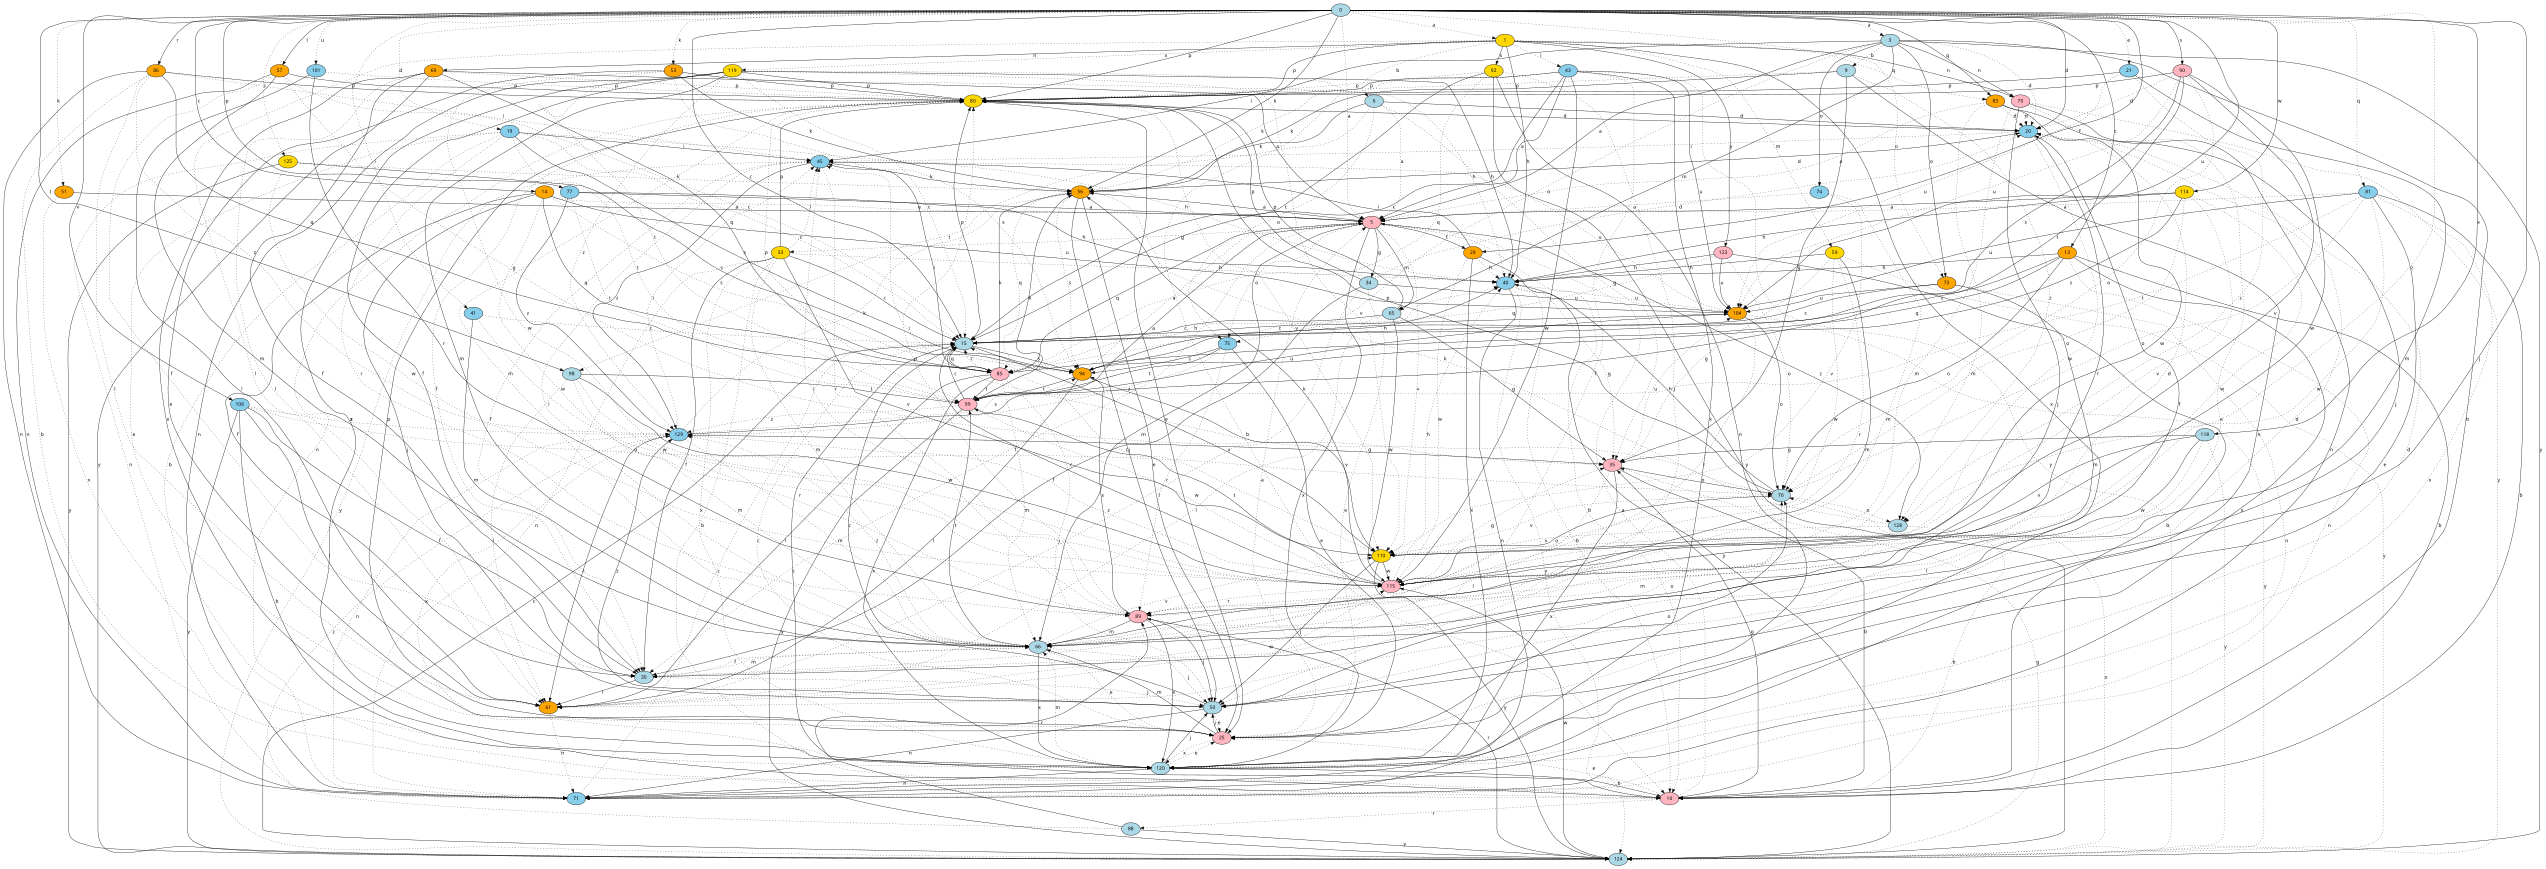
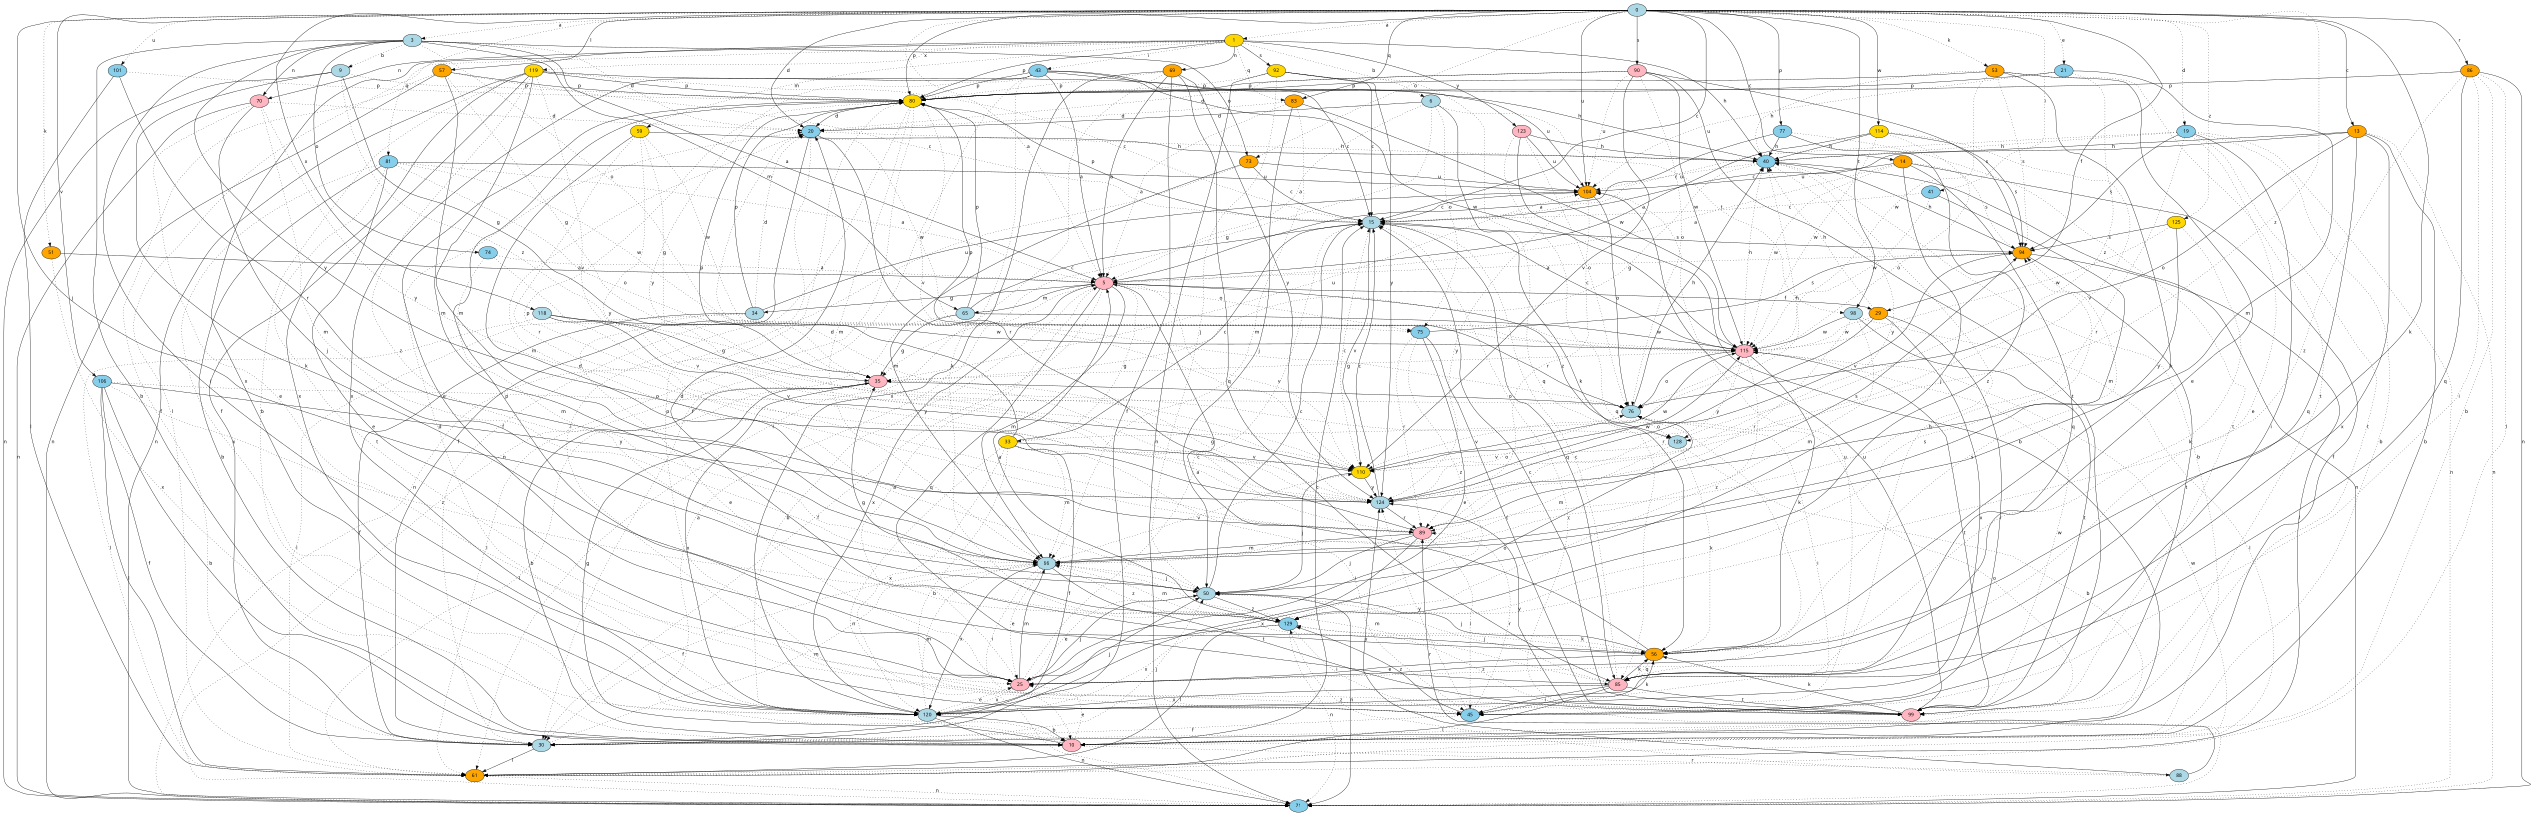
  strict digraph {
    fontname="Noto Sans"
    node [fillcolor=lightblue fontname="Noto Sans" style=filled]
    edge [fontname="Noto Sans" style=solid]
    1 [fillcolor=gold]
    0
    3
    5 [fillcolor=lightpink]
    13 [fillcolor=orange]
    14 [fillcolor=orange]
    15
    19 [fillcolor=skyblue]
    20 [fillcolor=skyblue]
    21 [fillcolor=skyblue]
    29 [fillcolor=orange]
    41 [fillcolor=skyblue]
    50
    51 [fillcolor=orange]
    53 [fillcolor=orange]
    56 [fillcolor=orange]
    57 [fillcolor=orange]
    73 [fillcolor=orange]
    77 [fillcolor=skyblue]
    80 [fillcolor=gold]
    81 [fillcolor=skyblue]
    83 [fillcolor=orange]
    86 [fillcolor=orange]
    90 [fillcolor=lightpink]
    98
    101 [fillcolor=skyblue]
    104 [fillcolor=orange]
    106 [fillcolor=skyblue]
    114 [fillcolor=gold]
    118
    125 [fillcolor=gold]
    128
    6
    40 [fillcolor=skyblue]
    43 [fillcolor=skyblue]
    59 [fillcolor=gold]
    61 [fillcolor=orange]
    69 [fillcolor=orange]
    70 [fillcolor=lightpink]
    92 [fillcolor=gold]
    119 [fillcolor=gold]
    120
    123 [fillcolor=lightpink]
    9
    10 [fillcolor=lightpink]
    45 [fillcolor=skyblue]
    65
    74 [fillcolor=skyblue]
    75 [fillcolor=skyblue]
    124
    30
    33 [fillcolor=gold]
    34
    66
    85 [fillcolor=lightpink]
    110 [fillcolor=gold]
    71 [fillcolor=skyblue]
    76
    94 [fillcolor=orange]
    115 [fillcolor=lightpink]
    25 [fillcolor=lightpink]
    89 [fillcolor=lightpink]
    99 [fillcolor=lightpink]
    129 [fillcolor=skyblue]
    35 [fillcolor=lightpink]
    88
    1 -> 80 [label=p]
    1 -> 83 [label=q style=dotted]
    1 -> 6 [label=b style=dotted]
    1 -> 40 [label=h]
    1 -> 43 [label=i style=dotted]
    1 -> 59 [label=m style=dotted]
    1 -> 61 [label=l style=dotted]
    1 -> 69 [label=n]
    1 -> 70 [label=n]
    1 -> 92 [label=s]
    1 -> 119 [label=x style=dotted]
    1 -> 120 [label=x]
    1 -> 123 [label=y]
    0 -> 1 [label=a style=dotted]
    0 -> 3 [label=a style=dotted]
    0 -> 5 [label=a style=dotted]
    0 -> 13 [label=c]
    0 -> 14 [label=c]
    0 -> 15 [label=c]
    0 -> 19 [label=d style=dotted]
    0 -> 20 [label=d]
    0 -> 21 [label=e style=dotted]
    0 -> 29 [label=f]
    0 -> 41 [label=i style=dotted]
    0 -> 50 [label=j]
    0 -> 51 [label=k style=dotted]
    0 -> 53 [label=k style=dotted]
    0 -> 56 [label=k]
    0 -> 57 [label=l]
    0 -> 73 [label=o style=dotted]
    0 -> 77 [label=p]
    0 -> 80 [label=p]
    0 -> 81 [label=q style=dotted]
    0 -> 83 [label=q]
    0 -> 86 [label=r]
    0 -> 90 [label=s]
    0 -> 98 [label=t]
    0 -> 101 [label=u style=dotted]
    0 -> 104 [label=u]
    0 -> 106 [label=v]
    0 -> 114 [label=w]
    0 -> 118 [label=x]
    0 -> 125 [label=z style=dotted]
    0 -> 128 [label=z style=dotted]
    3 -> 5 [label=a]
    3 -> 20 [label=d style=dotted]
    3 -> 73 [label=o]
    3 -> 70 [label=n]
    3 -> 9 [label=b style=dotted]
    3 -> 10 [label=b]
    3 -> 45 [label=i]
    3 -> 65 [label=m]
    3 -> 74 [label=o]
    3 -> 75 [label=o style=dotted]
    3 -> 124 [label=y]
    5 -> 29 [label=f]
    5 -> 128 [label=z]
    5 -> 120 [label=x]
    5 -> 10 [label=b style=dotted]
    5 -> 65 [label=m]
    5 -> 75 [label=o style=dotted]
    5 -> 30 [label=f style=dotted]
    5 -> 33 [label=g style=dotted]
    5 -> 34 [label=g]
    5 -> 66 [label=m]
    5 -> 85 [label=q]
    5 -> 110 [label=v style=dotted]
    13 -> 15 [label=c]
    13 -> 40 [label=h]
    13 -> 120 [label=x]
    13 -> 10 [label=b]
    13 -> 85 [label=q]
    13 -> 71 [label=n style=dotted]
    13 -> 76 [label=o]
    14 -> 5 [label=a style=dotted]
    14 -> 50 [label=j]
    14 -> 104 [label=u]
    14 -> 30 [label=f]
    14 -> 85 [label=q]
    14 -> 94 [label=s style=dotted]
    14 -> 115 [label=w style=dotted]
    15 -> 80 [label=p]
    15 -> 85 [label=q]
    15 -> 110 [label=v]
    15 -> 94 [label=s]
    19 -> 15 [label=c style=dotted]
    19 -> 40 [label=h style=dotted]
    19 -> 10 [label=b style=dotted]
    19 -> 45 [label=i]
    19 -> 71 [label=n style=dotted]
    19 -> 94 [label=s]
    19 -> 25 [label=e style=dotted]
    19 -> 89 [label=r style=dotted]
    19 -> 99 [label=t style=dotted]
+   20 -> 40 [label=h style=dotted]
    20 -> 45 [label=i style=dotted]
    20 -> 30 [label=f]
    20 -> 115 [label=w style=dotted]
    20 -> 89 [label=r]
    21 -> 80 [label=p]
    21 -> 104 [label=u style=dotted]
    21 -> 128 [label=z style=dotted]
    21 -> 66 [label=m]
    29 -> 40 [label=h style=dotted]
    29 -> 120 [label=x]
    29 -> 45 [label=i]
    29 -> 124 [label=y]
    29 -> 115 [label=w style=dotted]
    41 -> 15 [label=c style=dotted]
    41 -> 66 [label=m]
    41 -> 115 [label=w style=dotted]
    50 -> 15 [label=c]
    50 -> 20 [label=d style=dotted]
    50 -> 71 [label=n]
    50 -> 25 [label=e style=dotted]
    50 -> 129 [label=z]
    51 -> 5 [label=a]
    51 -> 120 [label=x style=dotted]
    53 -> 56 [label=k]
    53 -> 80 [label=p]
    53 -> 40 [label=h style=dotted]
    53 -> 94 [label=s style=dotted]
    53 -> 115 [label=w style=dotted]
    53 -> 25 [label=e]
    53 -> 99 [label=t style=dotted]
    56 -> 5 [label=a]
    56 -> 20 [label=d]
    56 -> 50 [label=j]
    56 -> 85 [label=q style=dotted]
    56 -> 94 [label=s style=dotted]
    56 -> 25 [label=e]
    57 -> 15 [label=c style=dotted]
    57 -> 80 [label=p]
    57 -> 30 [label=f style=dotted]
    57 -> 66 [label=m]
    57 -> 71 [label=n]
    57 -> 35 [label=g style=dotted]
    73 -> 15 [label=c]
    73 -> 104 [label=u]
    73 -> 66 [label=m]
    73 -> 71 [label=n style=dotted]
    77 -> 5 [label=a]
    77 -> 40 [label=h]
    77 -> 99 [label=t style=dotted]
    77 -> 129 [label=z]
    80 -> 20 [label=d]
    80 -> 30 [label=f style=dotted]
    80 -> 66 [label=m style=dotted]
    80 -> 110 [label=v style=dotted]
    80 -> 71 [label=n style=dotted]
    80 -> 25 [label=e]
    81 -> 5 [label=a style=dotted]
    81 -> 104 [label=u]
    81 -> 120 [label=x style=dotted]
    81 -> 10 [label=b]
    81 -> 76 [label=o style=dotted]
    81 -> 115 [label=w style=dotted]
    81 -> 25 [label=e]
    81 -> 99 [label=t style=dotted]
    83 -> 5 [label=a style=dotted]
    83 -> 20 [label=d style=dotted]
    83 -> 50 [label=j]
    83 -> 66 [label=m style=dotted]
    83 -> 115 [label=w]
    86 -> 80 [label=p]
    86 -> 61 [label=l style=dotted]
    86 -> 10 [label=b style=dotted]
    86 -> 45 [label=i style=dotted]
    86 -> 85 [label=q]
    86 -> 71 [label=n]
    86 -> 129 [label=z style=dotted]
    90 -> 20 [label=d style=dotted]
    90 -> 80 [label=p]
    90 -> 104 [label=u style=dotted]
    90 -> 110 [label=v]
    90 -> 76 [label=o style=dotted]
    90 -> 94 [label=s]
    90 -> 115 [label=w]
    90 -> 99 [label=t]
    98 -> 61 [label=l style=dotted]
    98 -> 66 [label=m style=dotted]
    98 -> 115 [label=w]
    98 -> 89 [label=r style=dotted]
    98 -> 99 [label=t]
    101 -> 80 [label=p style=dotted]
    101 -> 61 [label=l]
    101 -> 89 [label=r]
    104 -> 15 [label=c]
    104 -> 124 [label=y style=dotted]
    104 -> 76 [label=o]
    104 -> 89 [label=r style=dotted]
    106 -> 61 [label=l]
    106 -> 10 [label=b]
    106 -> 124 [label=y]
    106 -> 30 [label=f]
    106 -> 76 [label=o style=dotted]
    106 -> 129 [label=z style=dotted]
    114 -> 5 [label=a]
    114 -> 40 [label=h]
    114 -> 110 [label=v style=dotted]
    114 -> 76 [label=o style=dotted]
    114 -> 94 [label=s]
    114 -> 115 [label=w style=dotted]
    118 -> 61 [label=l style=dotted]
    118 -> 124 [label=y style=dotted]
    118 -> 110 [label=v]
    118 -> 115 [label=w]
    118 -> 35 [label=g]
    125 -> 56 [label=k style=dotted]
    125 -> 124 [label=y]
    125 -> 94 [label=s]
    125 -> 115 [label=w style=dotted]
    128 -> 56 [label=k style=dotted]
    128 -> 10 [label=b style=dotted]
    128 -> 66 [label=m style=dotted]
    128 -> 110 [label=v style=dotted]
    6 -> 5 [label=a style=dotted]
    6 -> 20 [label=d]
    6 -> 56 [label=k]
    6 -> 98 [label=t style=dotted]
    6 -> 75 [label=o style=dotted]
    6 -> 35 [label=g style=dotted]
    40 -> 104 [label=u style=dotted]
    40 -> 10 [label=b style=dotted]
    40 -> 124 [label=y style=dotted]
    40 -> 71 [label=n]
    40 -> 35 [label=g style=dotted]
    43 -> 5 [label=a]
    43 -> 15 [label=c]
    43 -> 56 [label=k style=dotted]
    43 -> 80 [label=p]
    43 -> 104 [label=u]
    43 -> 120 [label=x]
    43 -> 124 [label=y style=dotted]
    43 -> 30 [label=f style=dotted]
    43 -> 115 [label=w]
    59 -> 40 [label=h]
    59 -> 124 [label=y style=dotted]
    59 -> 66 [label=m]
    59 -> 115 [label=w style=dotted]
    59 -> 89 [label=r style=dotted]
    59 -> 35 [label=g style=dotted]
    61 -> 71 [label=n style=dotted]
    61 -> 115 [label=w style=dotted]
    69 -> 5 [label=a]
    69 -> 80 [label=p style=dotted]
    69 -> 61 [label=l style=dotted]
    69 -> 120 [label=x]
    69 -> 124 [label=y]
    69 -> 30 [label=f]
    69 -> 85 [label=q]
    70 -> 20 [label=d style=dotted]
    70 -> 50 [label=j]
    70 -> 124 [label=y style=dotted]
    70 -> 66 [label=m style=dotted]
    70 -> 71 [label=n]
    70 -> 25 [label=e style=dotted]
    92 -> 15 [label=c]
    92 -> 50 [label=j style=dotted]
    92 -> 80 [label=p style=dotted]
    92 -> 124 [label=y]
    92 -> 85 [label=q style=dotted]
    92 -> 71 [label=n]
    119 -> 15 [label=c style=dotted]
    119 -> 80 [label=p]
    119 -> 40 [label=h]
    119 -> 120 [label=x]
    119 -> 10 [label=b style=dotted]
    119 -> 30 [label=f]
    119 -> 66 [label=m]
    119 -> 110 [label=v style=dotted]
    119 -> 71 [label=n]
    119 -> 129 [label=z style=dotted]
    120 -> 20 [label=d style=dotted]
    120 -> 50 [label=j]
    120 -> 10 [label=b]
    120 -> 66 [label=m style=dotted]
    120 -> 71 [label=n]
    120 -> 25 [label=e style=dotted]
    123 -> 104 [label=u]
    123 -> 40 [label=h]
    123 -> 10 [label=b]
    123 -> 85 [label=q style=dotted]
    123 -> 76 [label=o style=dotted]
    9 -> 56 [label=k]
    9 -> 80 [label=p style=dotted]
    9 -> 128 [label=z style=dotted]
    9 -> 71 [label=n]
    9 -> 35 [label=g]
    10 -> 5 [label=a style=dotted]
    10 -> 15 [label=c]
    10 -> 25 [label=e style=dotted]
    10 -> 35 [label=g]
    10 -> 88 [label=r style=dotted]
    45 -> 56 [label=k]
    45 -> 104 [label=u style=dotted]
    45 -> 124 [label=y style=dotted]
    45 -> 30 [label=f style=dotted]
    45 -> 89 [label=r style=dotted]
    45 -> 129 [label=z]
    65 -> 15 [label=c]
    65 -> 80 [label=p]
    65 -> 61 [label=l style=dotted]
    65 -> 115 [label=w]
    65 -> 35 [label=g]
    74 -> 5 [label=a style=dotted]
    74 -> 66 [label=m style=dotted]
    74 -> 110 [label=v style=dotted]
    75 -> 94 [label=s]
    75 -> 25 [label=e]
    75 -> 89 [label=r style=dotted]
    75 -> 99 [label=t]
    75 -> 129 [label=z style=dotted]
    124 -> 15 [label=c]
    124 -> 76 [label=o style=dotted]
    124 -> 115 [label=w]
    124 -> 89 [label=r]
    124 -> 35 [label=g style=dotted]
    30 -> 50 [label=j style=dotted]
    30 -> 61 [label=l]
    30 -> 66 [label=m style=dotted]
    30 -> 76 [label=o style=dotted]
    33 -> 15 [label=c]
    33 -> 80 [label=p]
    33 -> 40 [label=h style=dotted]
    33 -> 120 [label=x style=dotted]
    33 -> 10 [label=b style=dotted]
    33 -> 45 [label=i style=dotted]
    33 -> 30 [label=f]
    33 -> 66 [label=m style=dotted]
    33 -> 110 [label=v]
    33 -> 71 [label=n style=dotted]
    34 -> 20 [label=d style=dotted]
    34 -> 80 [label=p]
    34 -> 104 [label=u]
    34 -> 61 [label=l style=dotted]
    34 -> 30 [label=f]
    34 -> 25 [label=e style=dotted]
    66 -> 50 [label=j style=dotted]
    66 -> 120 [label=x]
    66 -> 45 [label=i style=dotted]
    66 -> 30 [label=f style=dotted]
    66 -> 110 [label=v style=dotted]
    66 -> 25 [label=e style=dotted]
    66 -> 99 [label=t]
    66 -> 129 [label=z style=dotted]
    85 -> 15 [label=c style=dotted]
    85 -> 50 [label=j style=dotted]
    85 -> 56 [label=k]
    85 -> 40 [label=h style=dotted]
    85 -> 61 [label=l]
    85 -> 120 [label=x]
    85 -> 45 [label=i]
    85 -> 66 [label=m style=dotted]
    85 -> 99 [label=t]
    110 -> 15 [label=c style=dotted]
    110 -> 50 [label=j]
    110 -> 124 [label=y]
    110 -> 115 [label=w]
    71 -> 15 [label=c style=dotted]
    76 -> 80 [label=p]
    76 -> 128 [label=o style=dotted]
    76 -> 40 [label=h]
    76 -> 45 [label=i style=dotted]
    76 -> 110 [label=v style=dotted]
    94 -> 5 [label=a style=dotted]
    94 -> 40 [label=h]
    94 -> 61 [label=l]
    94 -> 110 [label=v]
    94 -> 99 [label=t]
    115 -> 15 [label=c]
    115 -> 56 [label=k]
    115 -> 40 [label=h style=dotted]
    115 -> 76 [label=o]
    115 -> 89 [label=r style=dotted]
    115 -> 99 [label=t]
    115 -> 129 [label=z style=dotted]
    115 -> 35 [label=g style=dotted]
    25 -> 5 [label=a style=dotted]
    25 -> 15 [label=c style=dotted]
    25 -> 50 [label=j]
    25 -> 80 [label=p]
    25 -> 120 [label=x style=dotted]
    25 -> 66 [label=m]
    25 -> 76 [label=o]
    89 -> 20 [label=d style=dotted]
    89 -> 50 [label=j]
    89 -> 80 [label=p style=dotted]
    89 -> 120 [label=x]
    89 -> 45 [label=i style=dotted]
    89 -> 66 [label=m]
    89 -> 94 [label=s]
    99 -> 15 [label=c]
    99 -> 56 [label=k]
    99 -> 80 [label=p style=dotted]
    99 -> 104 [label=u]
    99 -> 124 [label=y]
    99 -> 115 [label=w style=dotted]
    99 -> 129 [label=z style=dotted]
    129 -> 5 [label=a]
    129 -> 56 [label=k style=dotted]
    129 -> 61 [label=l]
    129 -> 120 [label=x style=dotted]
    129 -> 45 [label=i style=dotted]
    129 -> 66 [label=m style=dotted]
    129 -> 71 [label=n style=dotted]
    129 -> 94 [label=s style=dotted]
    129 -> 35 [label=g]
    35 -> 104 [label=u style=dotted]
    35 -> 61 [label=l style=dotted]
    35 -> 120 [label=x]
    35 -> 10 [label=b]
    35 -> 76 [label=o]
    88 -> 124 [label=y]
    88 -> 89 [label=r]
    88 -> 129 [label=z style=dotted]
  }
